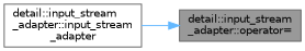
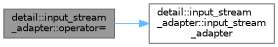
  digraph {
    rankdir=LR
    node [fontname=Helvetica fontsize=10 shape=box style=filled]
    n1 [color=gray40 fillcolor=grey60 fontcolor=black height=0.2 label="detail::input_stream\l_adapter::operator=" width=0.4]
    n2 [color=grey40 fillcolor=white height=0.2 label="detail::input_stream\l_adapter::input_stream\l_adapter" width=0.4]
-   n2 -> n1 [color=steelblue1 fontname=Helvetica fontsize=10 labelfontname=Helvetica labelfontsize=10 style=solid]
+   n1 -> n2 [color=steelblue1 fontname=Helvetica fontsize=10 labelfontname=Helvetica labelfontsize=10 style=solid]
  }
